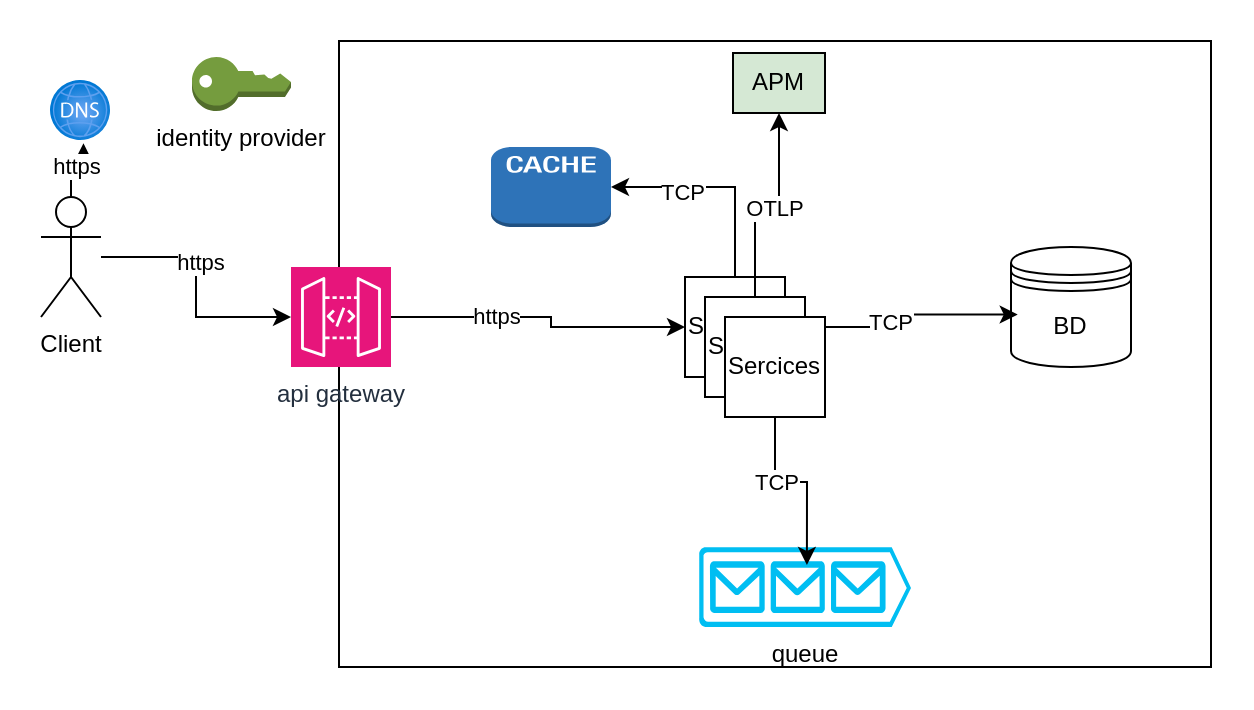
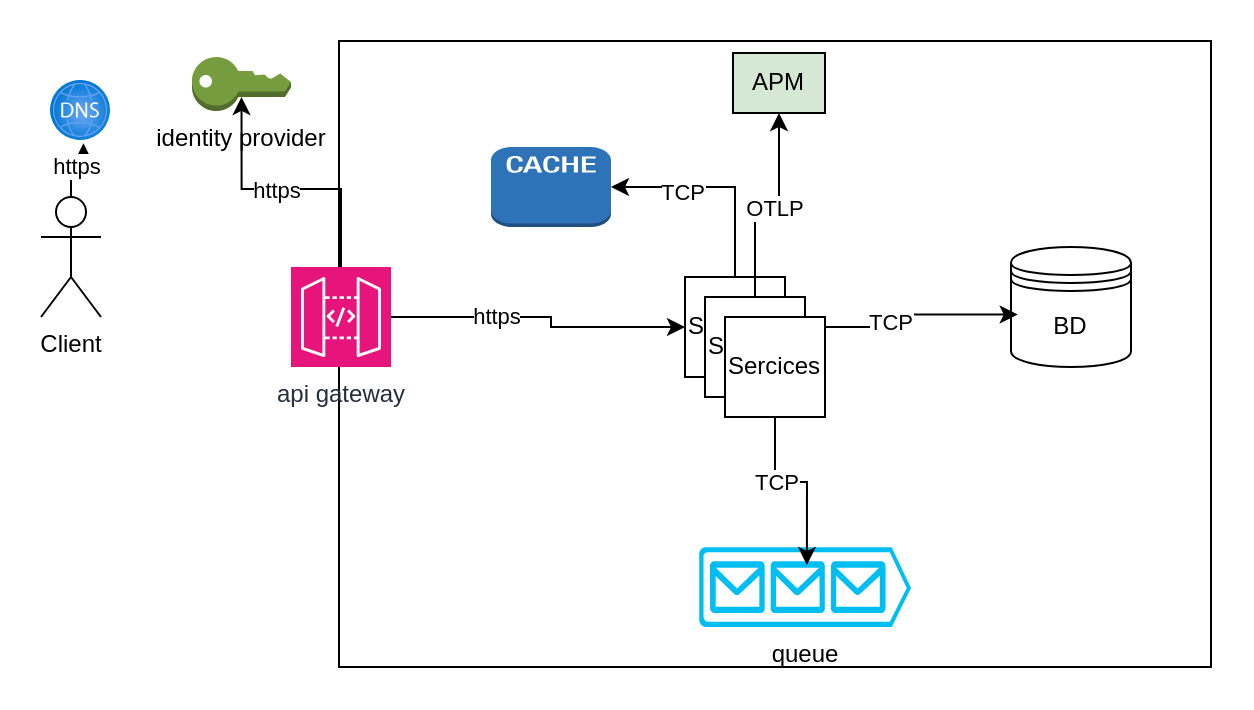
  <mxCell id="0" />
  <mxCell id="1" parent="0" />
  <mxCell id="2" value="" style="rounded=0;whiteSpace=wrap;html=1;" vertex="1" parent="1"><mxGeometry x="169" y="20" width="436" height="313" as="geometry" /></mxCell>
- <mxCell id="3" style="edgeStyle=orthogonalEdgeStyle;rounded=0;orthogonalLoop=1;jettySize=auto;html=1;" edge="1" parent="1" source="5" target="11"><mxGeometry relative="1" as="geometry" /></mxCell>
- <mxCell id="4" value="https" style="edgeLabel;html=1;align=center;verticalAlign=middle;resizable=0;points=[];" vertex="1" connectable="0" parent="3"><mxGeometry x="-0.197" y="2" relative="1" as="geometry"><mxPoint as="offset" /></mxGeometry></mxCell>
  <mxCell id="5" value="Client" style="shape=umlActor;verticalLabelPosition=bottom;verticalAlign=top;html=1;outlineConnect=0;" vertex="1" parent="1"><mxGeometry x="20" y="98" width="30" height="60" as="geometry" /></mxCell>
  <mxCell id="6" value="" style="image;aspect=fixed;html=1;points=[];align=center;fontSize=12;image=img/lib/azure2/networking/DNS_Zones.svg;" vertex="1" parent="1"><mxGeometry x="25" y="40" width="30" height="30" as="geometry" /></mxCell>
  <mxCell id="7" style="edgeStyle=orthogonalEdgeStyle;rounded=0;orthogonalLoop=1;jettySize=auto;html=1;entryX=0.541;entryY=1.038;entryDx=0;entryDy=0;entryPerimeter=0;" edge="1" parent="1" source="5" target="6"><mxGeometry relative="1" as="geometry" /></mxCell>
  <mxCell id="8" value="https" style="edgeLabel;html=1;align=center;verticalAlign=middle;resizable=0;points=[];" vertex="1" connectable="0" parent="7"><mxGeometry x="-0.033" y="-2" relative="1" as="geometry"><mxPoint as="offset" /></mxGeometry></mxCell>
  <mxCell id="9" style="edgeStyle=orthogonalEdgeStyle;rounded=0;orthogonalLoop=1;jettySize=auto;html=1;entryX=0;entryY=0.5;entryDx=0;entryDy=0;" edge="1" parent="1" source="11" target="12"><mxGeometry relative="1" as="geometry"><Array as="points"><mxPoint x="275" y="158" /><mxPoint x="275" y="163" /></Array></mxGeometry></mxCell>
  <mxCell id="10" value="https" style="edgeLabel;html=1;align=center;verticalAlign=middle;resizable=0;points=[];" vertex="1" connectable="0" parent="9"><mxGeometry x="-0.31" y="1" relative="1" as="geometry"><mxPoint as="offset" /></mxGeometry></mxCell>
  <mxCell id="11" value="api gateway" style="sketch=0;points=[[0,0,0],[0.25,0,0],[0.5,0,0],[0.75,0,0],[1,0,0],[0,1,0],[0.25,1,0],[0.5,1,0],[0.75,1,0],[1,1,0],[0,0.25,0],[0,0.5,0],[0,0.75,0],[1,0.25,0],[1,0.5,0],[1,0.75,0]];outlineConnect=0;fontColor=#232F3E;fillColor=#E7157B;strokeColor=#ffffff;dashed=0;verticalLabelPosition=bottom;verticalAlign=top;align=center;html=1;fontSize=12;fontStyle=0;aspect=fixed;shape=mxgraph.aws4.resourceIcon;resIcon=mxgraph.aws4.api_gateway;" vertex="1" parent="1"><mxGeometry x="145" y="133" width="50" height="50" as="geometry" /></mxCell>
  <mxCell id="12" value="Sercices" style="whiteSpace=wrap;html=1;aspect=fixed;" vertex="1" parent="1"><mxGeometry x="342" y="138" width="50" height="50" as="geometry" /></mxCell>
  <mxCell id="13" value="identity provider" style="outlineConnect=0;dashed=0;verticalLabelPosition=bottom;verticalAlign=top;align=center;html=1;shape=mxgraph.aws3.add_on;fillColor=#759C3E;gradientColor=none;" vertex="1" parent="1"><mxGeometry x="95.5" y="28" width="49.5" height="27" as="geometry" /></mxCell>
+ <mxCell id="14" style="edgeStyle=orthogonalEdgeStyle;rounded=0;orthogonalLoop=1;jettySize=auto;html=1;entryX=0.5;entryY=0.74;entryDx=0;entryDy=0;entryPerimeter=0;exitX=0.5;exitY=0;exitDx=0;exitDy=0;exitPerimeter=0;" edge="1" parent="1" source="11" target="13"><mxGeometry relative="1" as="geometry" /></mxCell>
+ <mxCell id="15" value="https" style="edgeLabel;html=1;align=center;verticalAlign=middle;resizable=0;points=[];" vertex="1" connectable="0" parent="14"><mxGeometry x="0.067" relative="1" as="geometry"><mxPoint as="offset" /></mxGeometry></mxCell>
  <mxCell id="16" value="BD" style="shape=datastore;whiteSpace=wrap;html=1;" vertex="1" parent="1"><mxGeometry x="505" y="123" width="60" height="60" as="geometry" /></mxCell>
  <mxCell id="17" style="edgeStyle=orthogonalEdgeStyle;rounded=0;orthogonalLoop=1;jettySize=auto;html=1;entryX=0.056;entryY=0.563;entryDx=0;entryDy=0;entryPerimeter=0;" edge="1" parent="1" source="12" target="16"><mxGeometry relative="1" as="geometry" /></mxCell>
  <mxCell id="18" value="TCP" style="edgeLabel;html=1;align=center;verticalAlign=middle;resizable=0;points=[];" vertex="1" connectable="0" parent="17"><mxGeometry x="-0.02" y="2" relative="1" as="geometry"><mxPoint x="-2" y="1" as="offset" /></mxGeometry></mxCell>
  <mxCell id="19" value="" style="outlineConnect=0;dashed=0;verticalLabelPosition=bottom;verticalAlign=top;align=center;html=1;shape=mxgraph.aws3.cache_node;fillColor=#2E73B8;gradientColor=none;" vertex="1" parent="1"><mxGeometry x="245" y="73" width="60" height="40" as="geometry" /></mxCell>
  <mxCell id="20" style="edgeStyle=orthogonalEdgeStyle;rounded=0;orthogonalLoop=1;jettySize=auto;html=1;" edge="1" parent="1" source="22" target="29"><mxGeometry relative="1" as="geometry" /></mxCell>
  <mxCell id="21" value="OTLP" style="edgeLabel;html=1;align=center;verticalAlign=middle;resizable=0;points=[];" vertex="1" connectable="0" parent="20"><mxGeometry x="0.052" y="-1" relative="1" as="geometry"><mxPoint as="offset" /></mxGeometry></mxCell>
  <mxCell id="22" value="Sercices" style="whiteSpace=wrap;html=1;aspect=fixed;" vertex="1" parent="1"><mxGeometry x="352" y="148" width="50" height="50" as="geometry" /></mxCell>
  <mxCell id="23" value="Sercices" style="whiteSpace=wrap;html=1;aspect=fixed;" vertex="1" parent="1"><mxGeometry x="362" y="158" width="50" height="50" as="geometry" /></mxCell>
  <mxCell id="24" value="queue" style="verticalLabelPosition=bottom;html=1;verticalAlign=top;align=center;strokeColor=none;fillColor=#00BEF2;shape=mxgraph.azure.queue_generic;pointerEvents=1;" vertex="1" parent="1"><mxGeometry x="349" y="273" width="106" height="40" as="geometry" /></mxCell>
  <mxCell id="25" style="edgeStyle=orthogonalEdgeStyle;rounded=0;orthogonalLoop=1;jettySize=auto;html=1;entryX=0.509;entryY=0.225;entryDx=0;entryDy=0;entryPerimeter=0;" edge="1" parent="1" source="23" target="24"><mxGeometry relative="1" as="geometry"><mxPoint x="359" y="273" as="targetPoint" /></mxGeometry></mxCell>
  <mxCell id="26" value="TCP" style="edgeLabel;html=1;align=center;verticalAlign=middle;resizable=0;points=[];" vertex="1" connectable="0" parent="25"><mxGeometry x="-0.261" relative="1" as="geometry"><mxPoint as="offset" /></mxGeometry></mxCell>
  <mxCell id="27" style="edgeStyle=orthogonalEdgeStyle;rounded=0;orthogonalLoop=1;jettySize=auto;html=1;entryX=1;entryY=0.5;entryDx=0;entryDy=0;entryPerimeter=0;exitX=0.5;exitY=0;exitDx=0;exitDy=0;" edge="1" parent="1" source="12" target="19"><mxGeometry relative="1" as="geometry" /></mxCell>
  <mxCell id="28" value="TCP" style="edgeLabel;html=1;align=center;verticalAlign=middle;resizable=0;points=[];" vertex="1" connectable="0" parent="27"><mxGeometry x="0.346" y="2" relative="1" as="geometry"><mxPoint as="offset" /></mxGeometry></mxCell>
  <mxCell id="29" value="APM" style="rounded=0;whiteSpace=wrap;html=1;fillColor=#d5e8d4;" vertex="1" parent="1"><mxGeometry x="366" y="26" width="46" height="30" as="geometry" /></mxCell>
